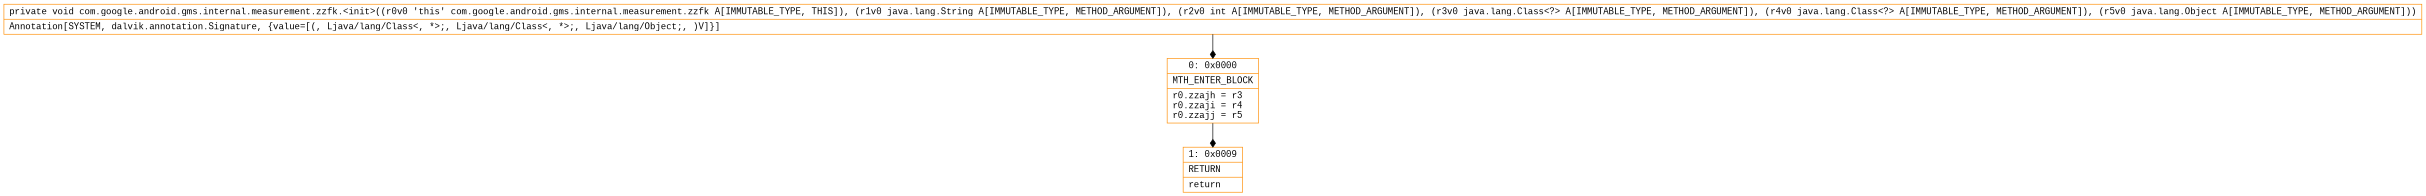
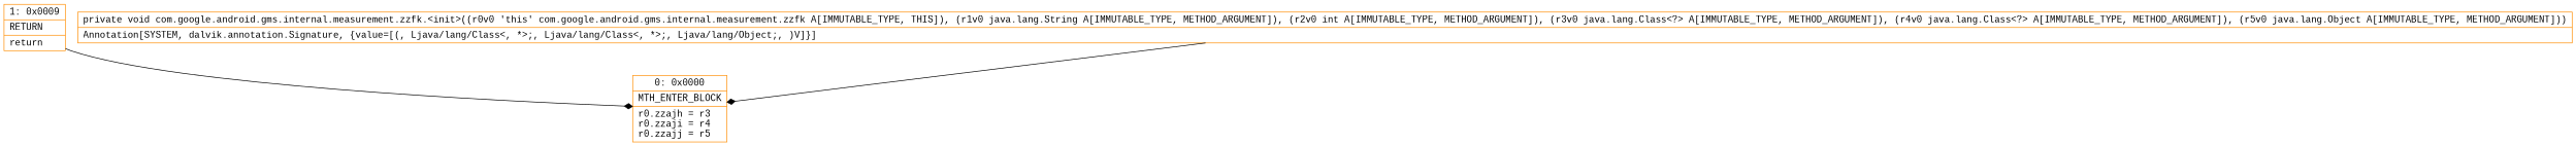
  digraph {
    fontname="Liberation Mono"
    node [shape=record color=darkorange fontname="Liberation Mono"]
    edge [arrowhead=diamond fontname="Liberation Mono"]
    n1 [label="{0\:\ 0x0000|MTH_ENTER_BLOCK\l|r0.zzajh = r3\lr0.zzaji = r4\lr0.zzajj = r5\l}"]
    n2 [label="{1\:\ 0x0009|RETURN\l|return\l}"]
    n3 [label="{private void com.google.android.gms.internal.measurement.zzfk.\<init\>((r0v0 'this' com.google.android.gms.internal.measurement.zzfk A[IMMUTABLE_TYPE, THIS]), (r1v0 java.lang.String A[IMMUTABLE_TYPE, METHOD_ARGUMENT]), (r2v0 int A[IMMUTABLE_TYPE, METHOD_ARGUMENT]), (r3v0 java.lang.Class\<?\> A[IMMUTABLE_TYPE, METHOD_ARGUMENT]), (r4v0 java.lang.Class\<?\> A[IMMUTABLE_TYPE, METHOD_ARGUMENT]), (r5v0 java.lang.Object A[IMMUTABLE_TYPE, METHOD_ARGUMENT]))  | Annotation[SYSTEM, dalvik.annotation.Signature, \{value=[(, Ljava\/lang\/Class\<, *\>;, Ljava\/lang\/Class\<, *\>;, Ljava\/lang\/Object;, )V]\}]\l}"]
-   n1 -> n2
+   n2 -> n1
    n3 -> n1
  }
